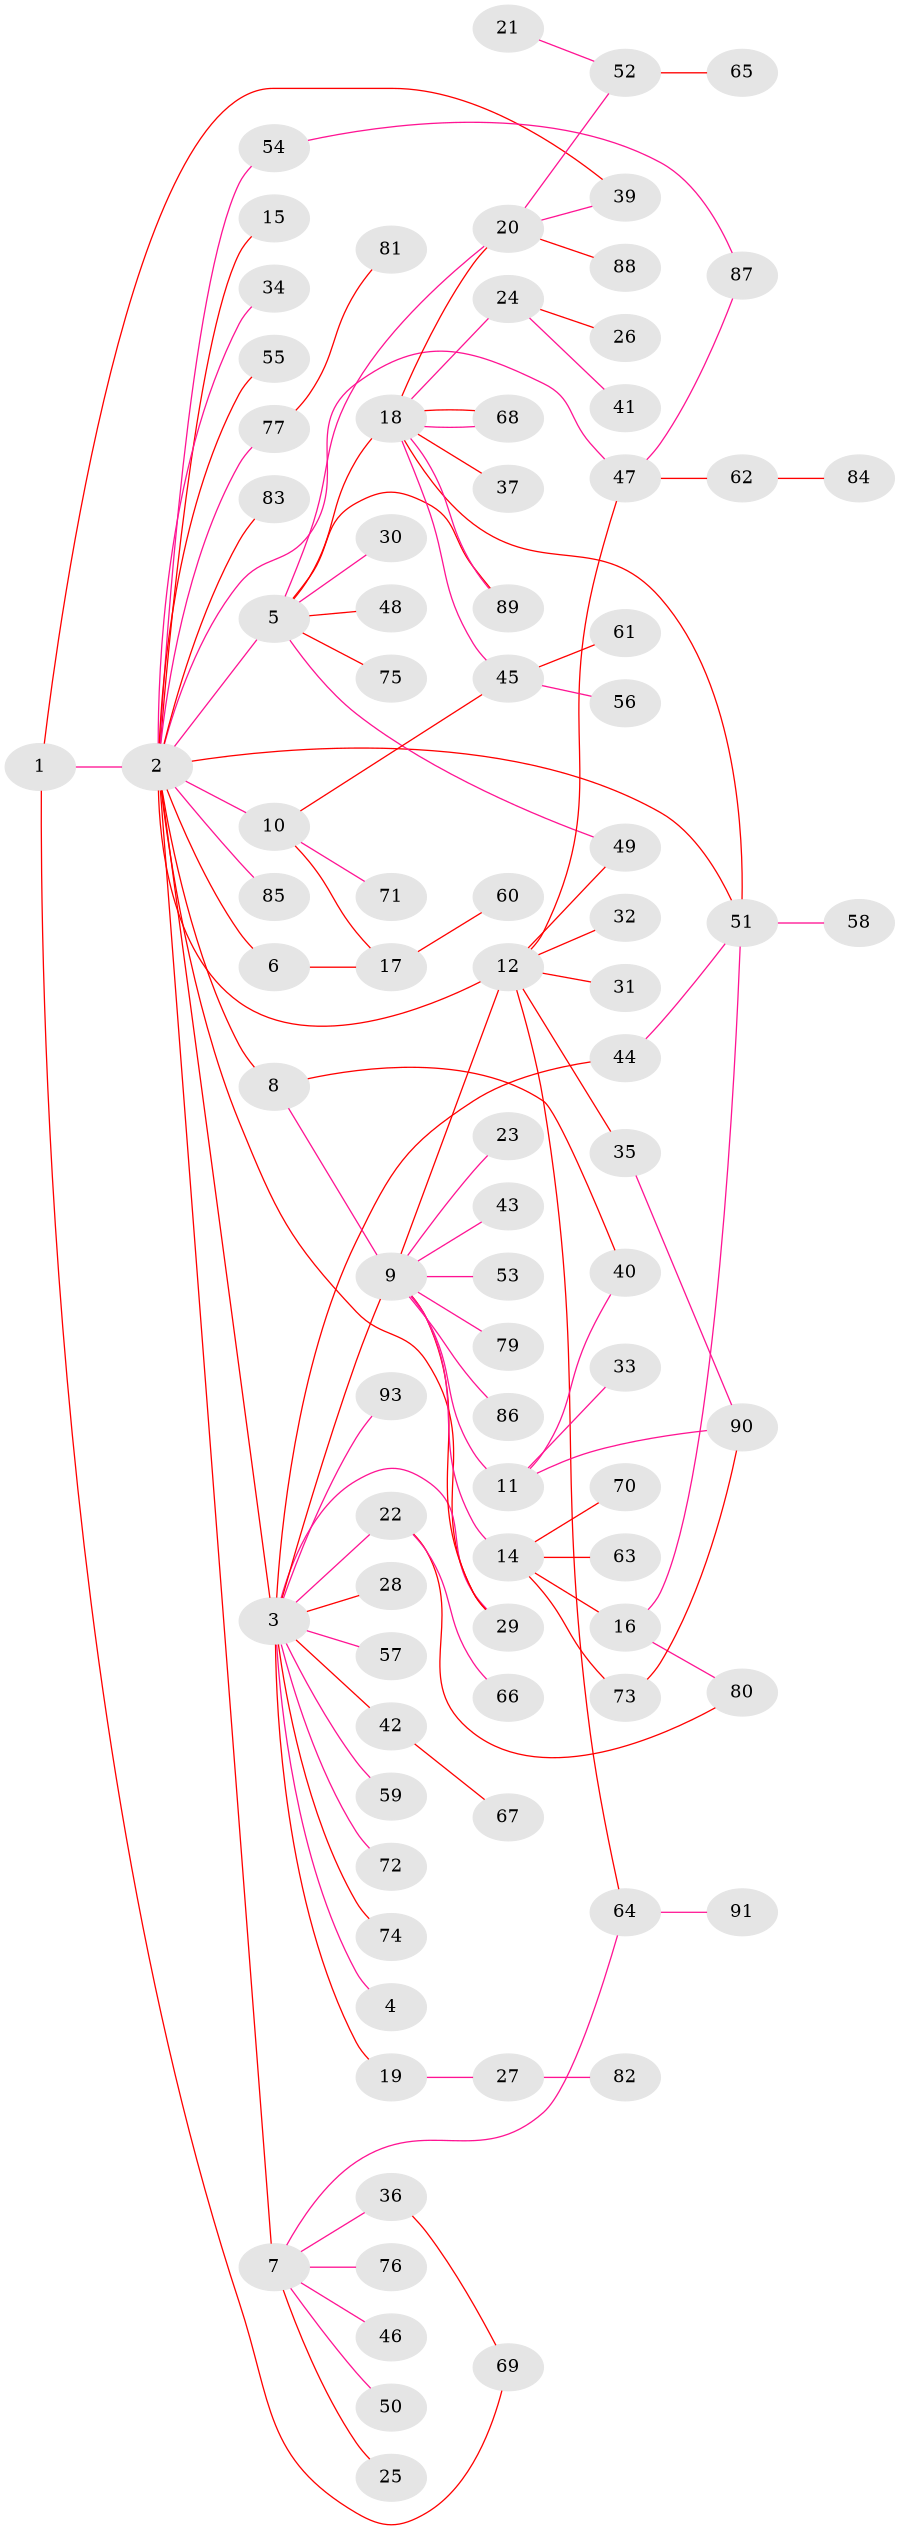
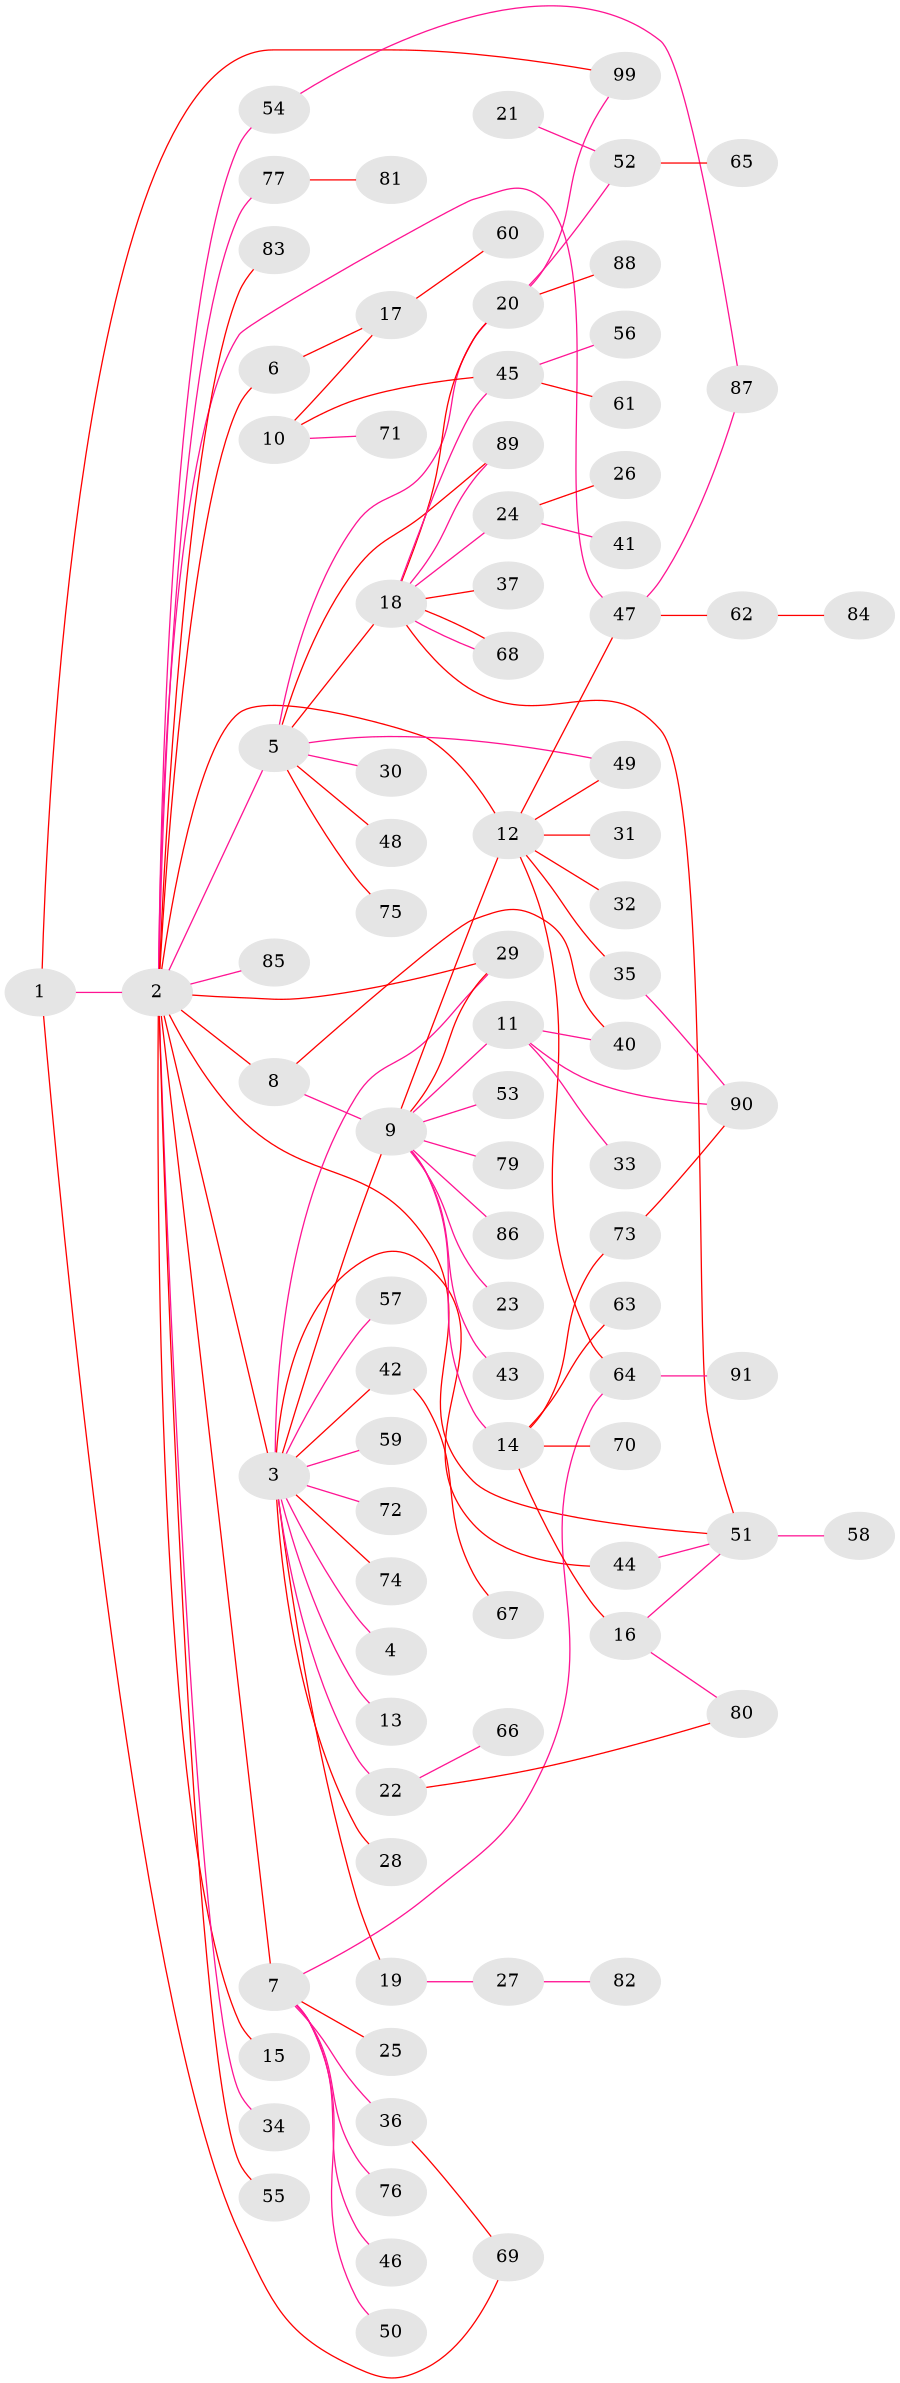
  graph {
    rankdir=LR
    node [color=gray90 style=filled]
    edge [color=deeppink]
    1
    2
-   39
+   39 [label=99]
    69
    3
    5
    6
    7
    8
    10
    12
    15
    29
    34
    47
    51
    54
    55
    77
    83
    85
    11
    40
    33
    90
    4
    9
-   13 [label=93]
+   13
    19
    22
    28
    42
    44
    57
    59
    72
    74
    18
    20
    30
    48
    49
    75
    89
    17
    25
    36
    46
    50
    64
    76
    45
    71
    31
    32
    35
    62
    87
    58
    81
    14
    23
    43
    53
    79
    86
    27
    80
    66
    67
    24
    37
    68
    88
    52
    60
    91
    16
    63
    70
    73
    56
    61
    26
    41
    82
    21
    65
    84
    1 -- 2
    1 -- 39 [color=red]
    1 -- 69 [color=red]
    2 -- 3 [color=red]
    2 -- 5
    2 -- 6 [color=red]
    2 -- 7 [color=red]
    2 -- 8 [color=red]
-   2 -- 10
    2 -- 12 [color=red]
    2 -- 15 [color=red]
    2 -- 29 [color=red]
    2 -- 34
    2 -- 47
    2 -- 51 [color=red]
    2 -- 54
    2 -- 55 [color=red]
    2 -- 77
    2 -- 83 [color=red]
    2 -- 85
    3 -- 29
    3 -- 4
    3 -- 9 [color=red]
    3 -- 13
    3 -- 19 [color=red]
    3 -- 22
    3 -- 28 [color=red]
    3 -- 42 [color=red]
    3 -- 44 [color=red]
    3 -- 57
    3 -- 59
    3 -- 72
    3 -- 74 [color=red]
    5 -- 18 [color=red]
    5 -- 20
    5 -- 30
    5 -- 48 [color=red]
    5 -- 49
    5 -- 75 [color=red]
    5 -- 89 [color=red]
    6 -- 17 [color=red]
    7 -- 25 [color=red]
    7 -- 36
    7 -- 46
    7 -- 50
    7 -- 64
    7 -- 76
    8 -- 40 [color=red]
    8 -- 9
    10 -- 17 [color=red]
    10 -- 45 [color=red]
    10 -- 71
    12 -- 47 [color=red]
    12 -- 49 [color=red]
    12 -- 64 [color=red]
    12 -- 31 [color=red]
    12 -- 32 [color=red]
    12 -- 35 [color=red]
    47 -- 62 [color=red]
    47 -- 87
    51 -- 58
    54 -- 87
    77 -- 81 [color=red]
    11 -- 40
    11 -- 33
    11 -- 90
    9 -- 12 [color=red]
    9 -- 29 [color=red]
    9 -- 11
    9 -- 14
    9 -- 23
    9 -- 43
    9 -- 53
    9 -- 79
    9 -- 86
    19 -- 27
    22 -- 80 [color=red]
    22 -- 66
    42 -- 67 [color=red]
    44 -- 51
    18 -- 51 [color=red]
    18 -- 20 [color=red]
    18 -- 89
    18 -- 45
    18 -- 24
    18 -- 37 [color=red]
    18 -- 68
    18 -- 68 [color=red]
    20 -- 39
    20 -- 88 [color=red]
    20 -- 52
    17 -- 60 [color=red]
    36 -- 69 [color=red]
    64 -- 91
    45 -- 56
    45 -- 61 [color=red]
    35 -- 90
    62 -- 84 [color=red]
    14 -- 16 [color=red]
    14 -- 63 [color=red]
    14 -- 70 [color=red]
    14 -- 73 [color=red]
    27 -- 82
    24 -- 26 [color=red]
    24 -- 41
    52 -- 65 [color=red]
    16 -- 51
    16 -- 80
    73 -- 90 [color=red]
    21 -- 52
  }
